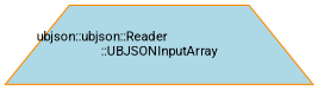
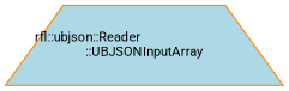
  digraph {
    rankdir=LR
    fontname=Roboto
-   n1 [color=darkorange fillcolor=lightblue fontname=Roboto fontsize=10 height=0.2 label="ubjson::ubjson::Reader\l::UBJSONInputArray" shape=trapezium style=filled width=0.4]
+   n1 [color=darkorange fillcolor=lightblue fontname=Roboto fontsize=10 height=0.2 label="rfl::ubjson::Reader\l::UBJSONInputArray" shape=trapezium style=filled width=0.4]
  }
